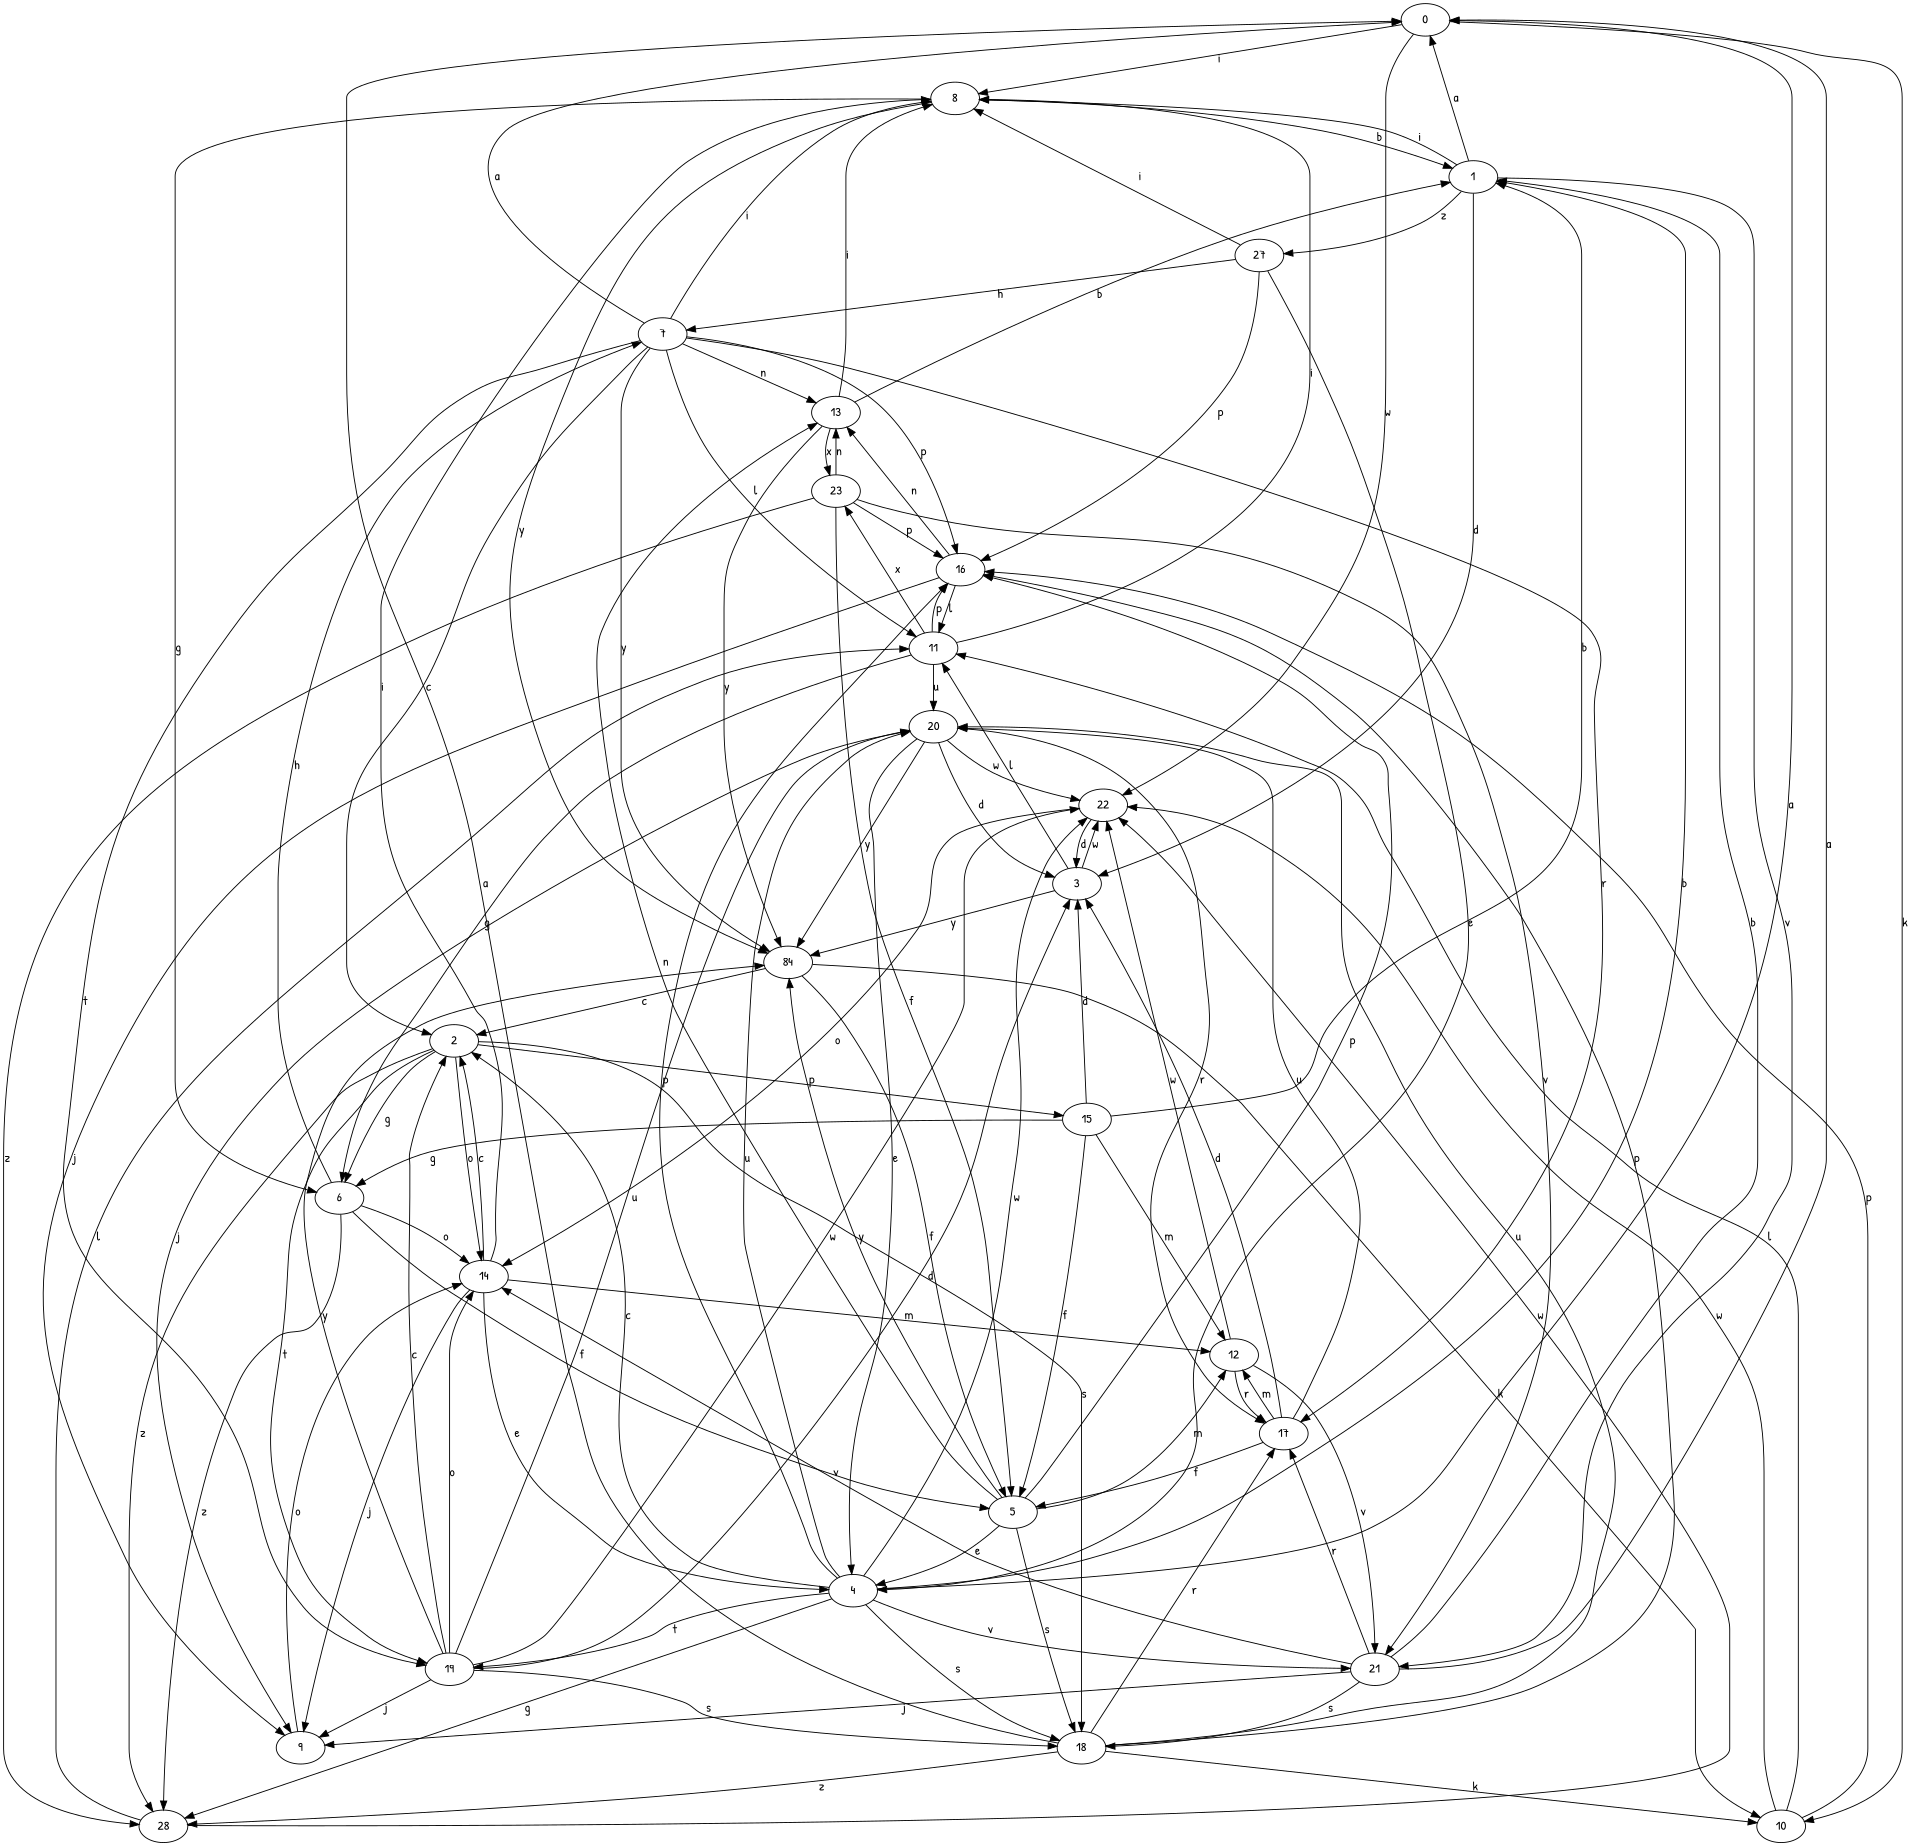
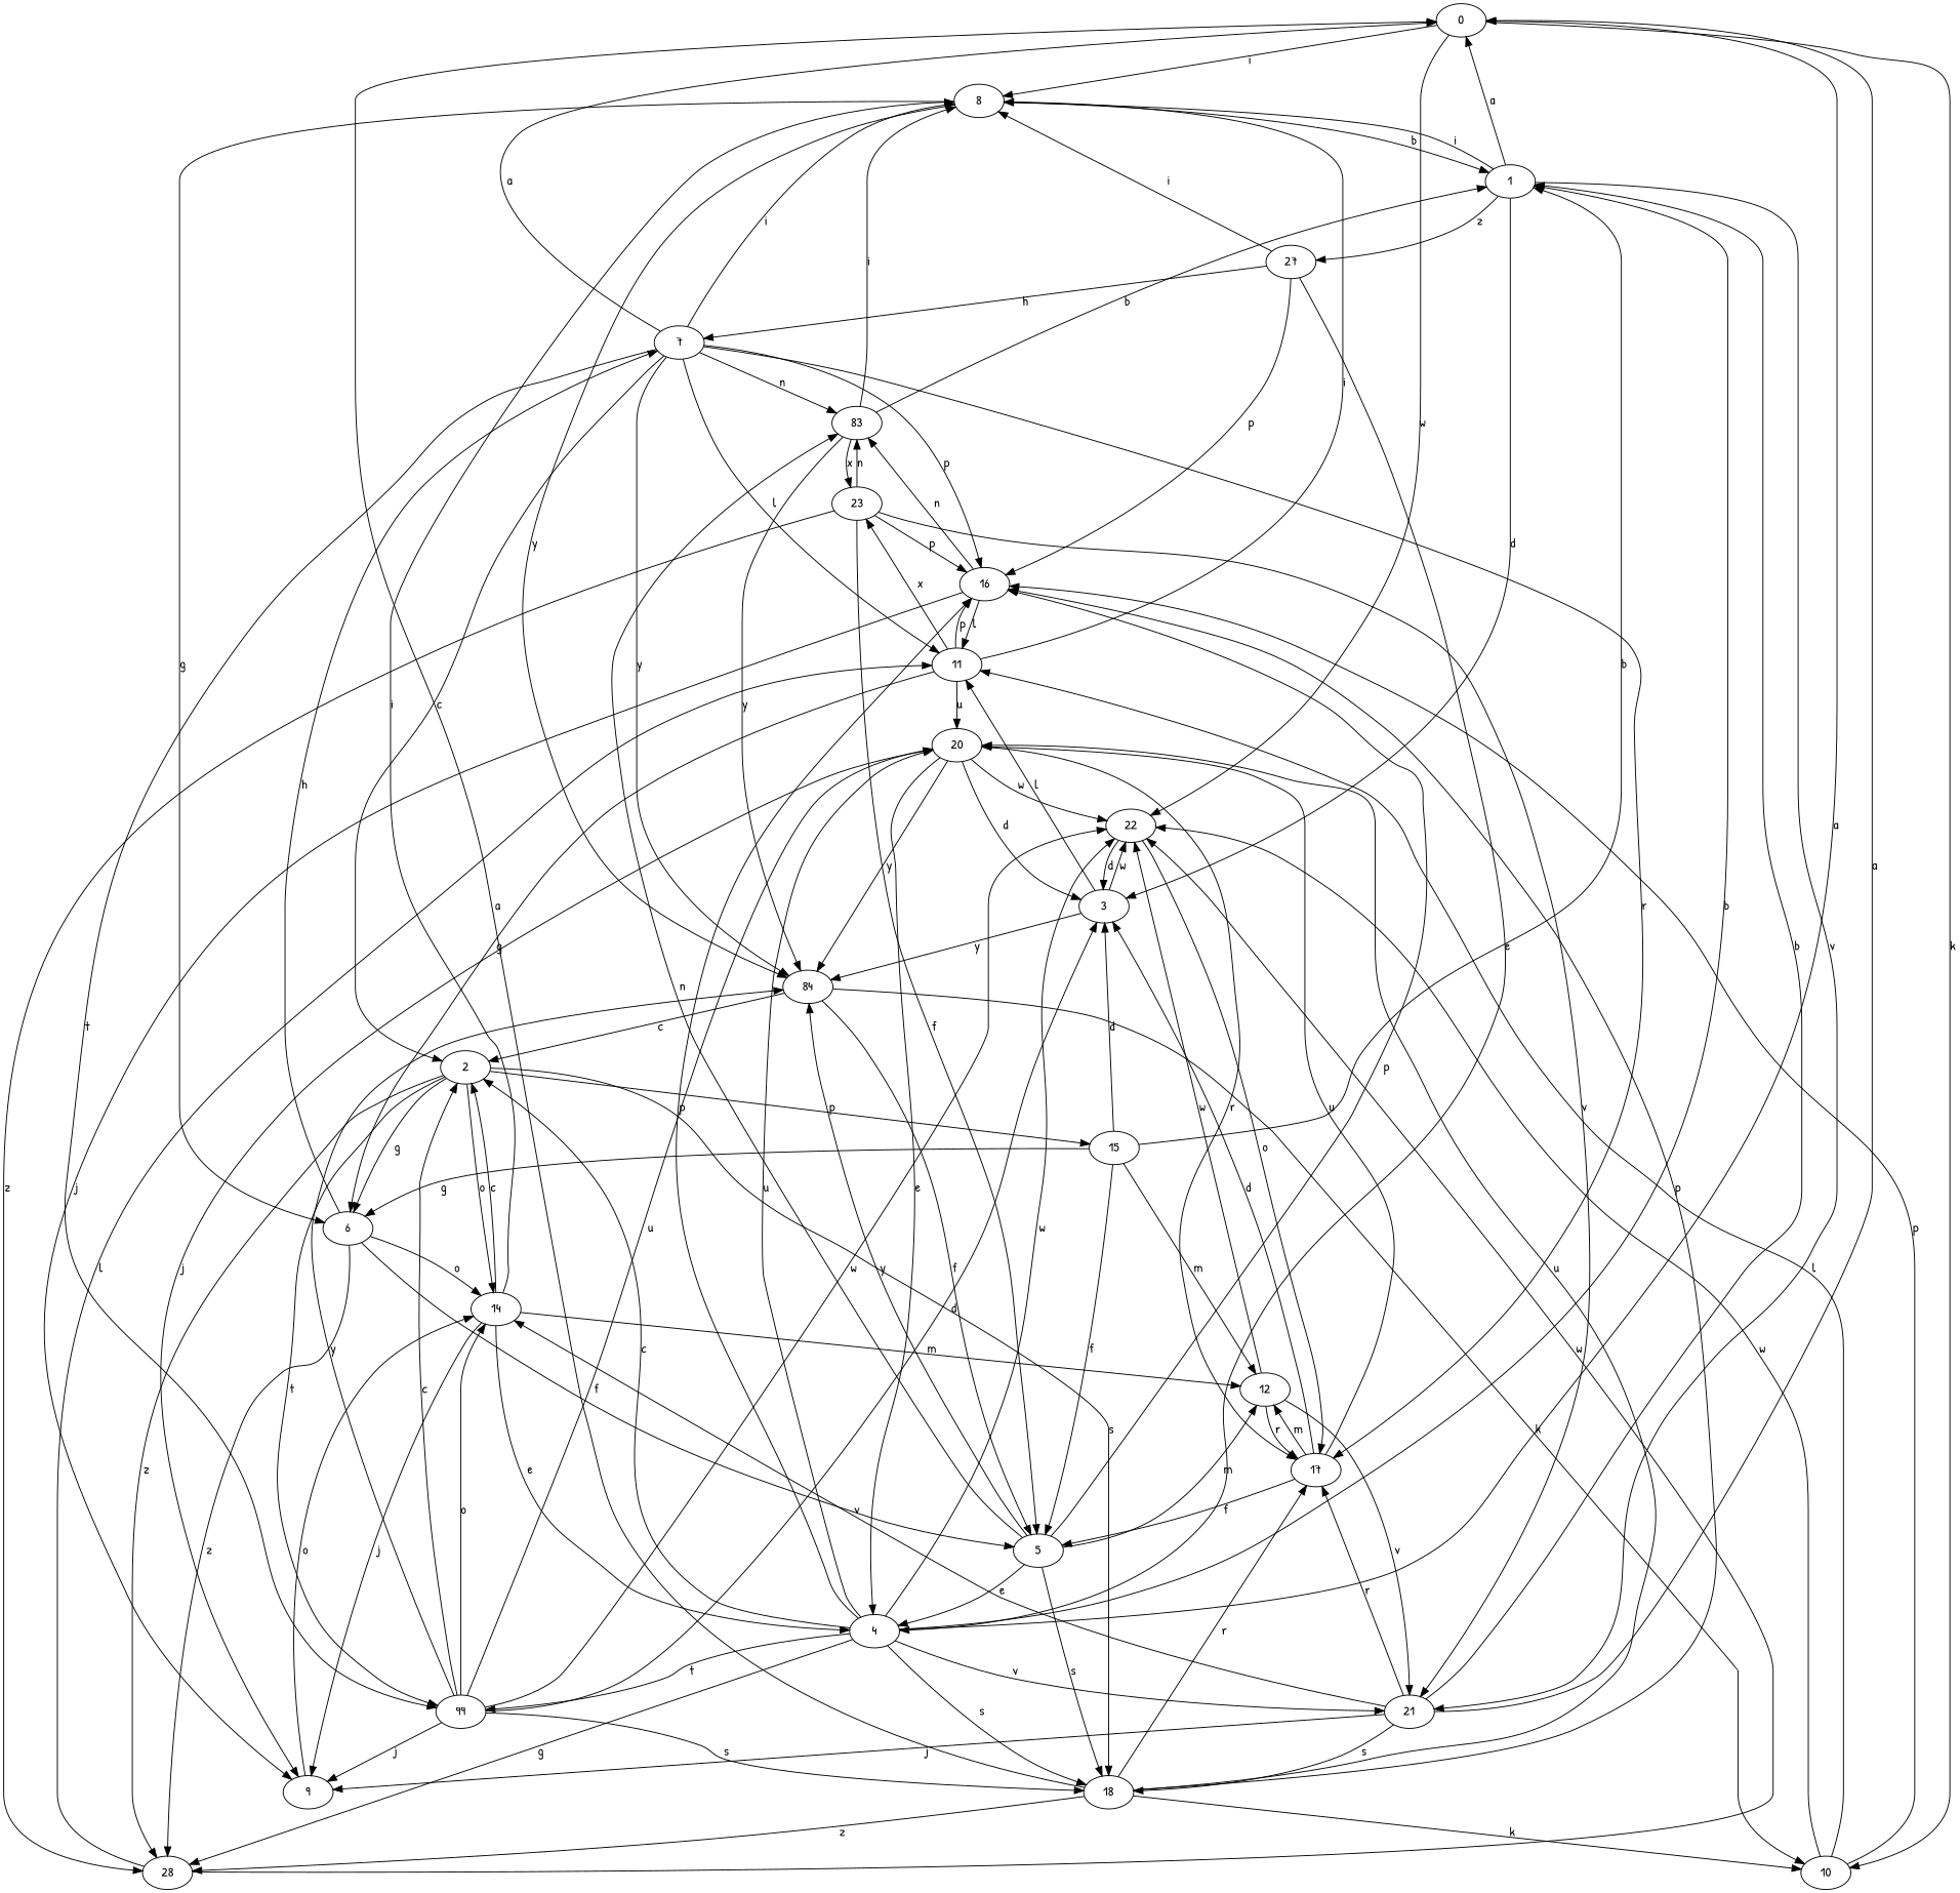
  strict digraph {
    fontname="Patrick Hand"
    node [fontname="Patrick Hand"]
    edge [fontname="Patrick Hand"]
    0
    8
    10
    22
    1
    6
    n7 [label=84]
    11
    16
    3
    14
    21
    27
    18
    17
    9
    4
    7
    2
    15
-   19
+   19 [label=99]
    28
    5
    12
    20
    23
-   13
+   13 [label=83]
    0 -> 8 [label=i]
    0 -> 10 [label=k]
    0 -> 22 [label=w]
    8 -> 1 [label=b]
    8 -> 6 [label=g]
    8 -> n7 [label=y]
    10 -> 22 [label=w]
    10 -> 11 [label=l]
    10 -> 16 [label=p]
    22 -> 3 [label=d]
-   22 -> 14 [label=o]
+   22 -> 17 [label=o]
    1 -> 0 [label=a]
    1 -> 8 [label=i]
    1 -> 3 [label=d]
    1 -> 21 [label=v]
    1 -> 27 [label=z]
    6 -> 14 [label=o]
    6 -> 7 [label=h]
    6 -> 28 [label=z]
    6 -> 5 [label=f]
    n7 -> 10 [label=k]
    n7 -> 2 [label=c]
    n7 -> 5 [label=f]
    11 -> 8 [label=i]
    11 -> 6 [label=g]
    11 -> 16 [label=p]
    11 -> 20 [label=u]
    11 -> 23 [label=x]
    16 -> 11 [label=l]
    16 -> 9 [label=j]
    16 -> 13 [label=n]
    3 -> 22 [label=w]
    3 -> n7 [label=y]
    3 -> 11 [label=l]
    14 -> 8 [label=i]
    14 -> 9 [label=j]
    14 -> 4 [label=e]
    14 -> 2 [label=c]
    14 -> 12 [label=m]
    21 -> 0 [label=a]
    21 -> 1 [label=b]
    21 -> 14 [label=v]
    21 -> 18 [label=s]
    21 -> 17 [label=r]
    21 -> 9 [label=j]
    27 -> 8 [label=i]
    27 -> 16 [label=p]
    27 -> 4 [label=e]
    27 -> 7 [label=h]
    18 -> 0 [label=a]
    18 -> 10 [label=k]
    18 -> 16 [label=p]
    18 -> 17 [label=r]
    18 -> 28 [label=z]
    18 -> 20 [label=u]
    17 -> 3 [label=d]
    17 -> 5 [label=f]
    17 -> 12 [label=m]
    17 -> 20 [label=u]
    9 -> 14 [label=o]
    4 -> 0 [label=a]
    4 -> 22 [label=w]
    4 -> 1 [label=b]
    4 -> 16 [label=p]
    4 -> 21 [label=v]
    4 -> 18 [label=s]
    4 -> 2 [label=c]
    4 -> 19 [label=t]
    4 -> 28 [label=g]
    4 -> 20 [label=u]
    7 -> 0 [label=a]
    7 -> 8 [label=i]
    7 -> n7 [label=y]
    7 -> 11 [label=l]
    7 -> 16 [label=p]
    7 -> 17 [label=r]
    7 -> 2 [label=c]
    7 -> 19 [label=t]
    7 -> 13 [label=n]
    2 -> 6 [label=g]
    2 -> 14 [label=o]
    2 -> 18 [label=s]
    2 -> 15 [label=p]
    2 -> 19 [label=t]
    2 -> 28 [label=z]
    15 -> 1 [label=b]
    15 -> 6 [label=g]
    15 -> 3 [label=d]
    15 -> 5 [label=f]
    15 -> 12 [label=m]
    19 -> 22 [label=w]
    19 -> n7 [label=y]
    19 -> 3 [label=d]
    19 -> 14 [label=o]
    19 -> 18 [label=s]
    19 -> 9 [label=j]
    19 -> 2 [label=c]
    19 -> 20 [label=u]
    28 -> 22 [label=w]
    28 -> 11 [label=l]
    5 -> n7 [label=y]
    5 -> 16 [label=p]
    5 -> 18 [label=s]
    5 -> 4 [label=e]
    5 -> 12 [label=m]
    5 -> 13 [label=n]
    12 -> 22 [label=w]
    12 -> 21 [label=v]
    12 -> 17 [label=r]
    20 -> 22 [label=w]
    20 -> n7 [label=y]
    20 -> 3 [label=d]
    20 -> 17 [label=r]
    20 -> 9 [label=j]
    20 -> 4 [label=e]
    23 -> 16 [label=p]
    23 -> 21 [label=v]
    23 -> 28 [label=z]
    23 -> 5 [label=f]
    23 -> 13 [label=n]
    13 -> 8 [label=i]
    13 -> 1 [label=b]
    13 -> n7 [label=y]
    13 -> 23 [label=x]
  }
